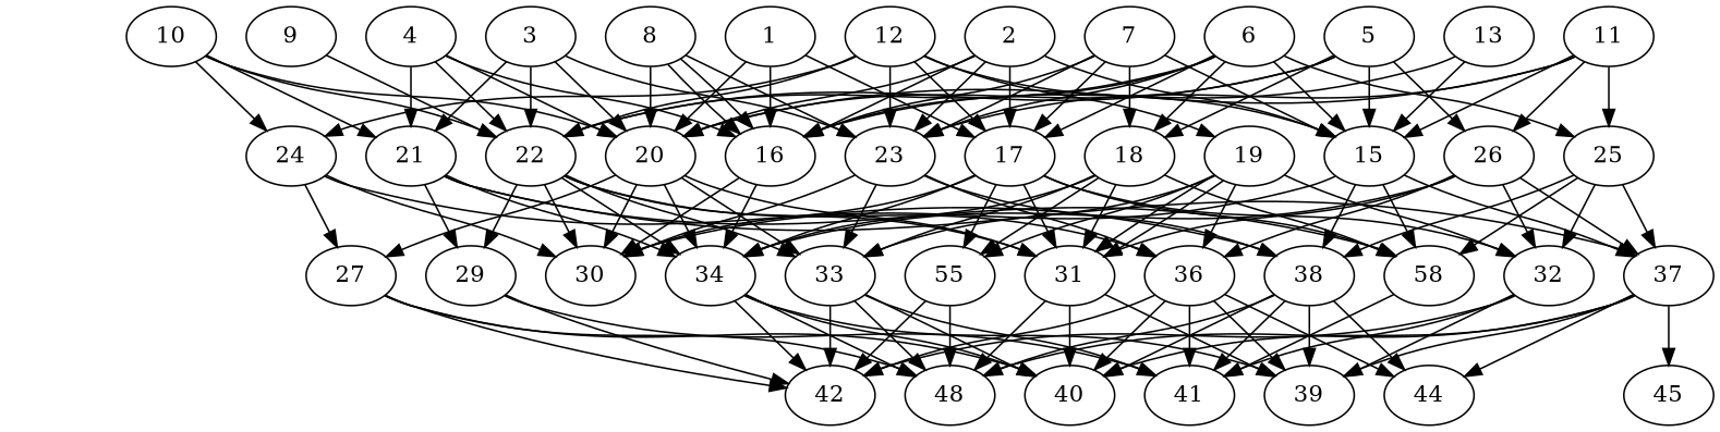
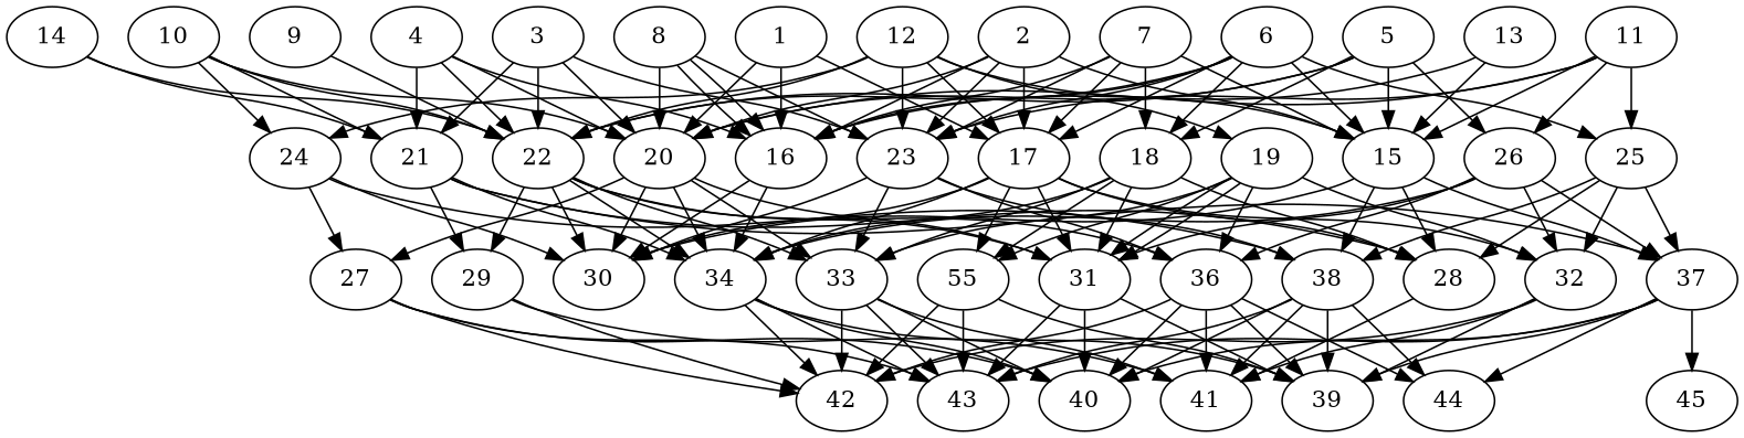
  digraph {
    node [alpha=0.14]
    1 [alpha=0.04 expect_size=7386112]
    16 [alpha=0.04 expect_size=46814208]
    17 [expect_size=6939648]
    20 [expect_size=43890688]
    30 [alpha=0.09 expect_size=26350592]
    34 [alpha=0.06 expect_size=9059328]
-   28 [alpha=0.09 expect_size=43824128 label=58]
+   28 [alpha=0.09 expect_size=43824128]
    31 [alpha=0.06 expect_size=12280832]
    32 [alpha=0.07 expect_size=13550592]
    n10 [alpha=0.12 expect_size=46878720 label=55]
    33 [alpha=0.01 expect_size=14713856]
    27 [alpha=0.08 expect_size=10166272]
    40 [alpha=0.08 expect_size=50608128]
-   43 [alpha=0.15 expect_size=6524928 label=48]
+   43 [alpha=0.15 expect_size=6524928]
    39 [alpha=0.05 expect_size=27200512]
    42 [expect_size=38343680]
    41 [alpha=0.15 expect_size=23900160]
    2 [alpha=0.11 expect_size=36983808]
    15 [alpha=0.08 expect_size=9815040]
    23 [alpha=0.18 expect_size=9449472]
    37 [alpha=0.01 expect_size=35675136]
    38 [alpha=0.19 expect_size=7101440]
    36 [alpha=0.16 expect_size=27588608]
    44 [alpha=0.15 expect_size=8836096]
    45 [alpha=0.06 expect_size=21906432]
    3 [alpha=0.16 expect_size=45714432]
    21 [alpha=0.01 expect_size=18688000]
    22 [alpha=0.00 expect_size=30825472]
    29 [alpha=0.10 expect_size=6429696]
    4 [alpha=0.12 expect_size=8349696]
    5 [alpha=0.16 expect_size=46216192]
    18 [alpha=0.04 expect_size=37117952]
    26 [alpha=0.03 expect_size=48966656]
    6 [alpha=0.03 expect_size=42543104]
    25 [alpha=0.12 expect_size=30090240]
    7 [alpha=0.13 expect_size=35577856]
    8 [expect_size=43389952]
    9 [alpha=0.09 expect_size=7063552]
    10 [alpha=0.09 expect_size=46190592]
    24 [alpha=0.16 expect_size=51127296]
    11 [alpha=0.05 expect_size=49323008]
    12 [alpha=0.11 expect_size=12200960]
    19 [alpha=0.08 expect_size=23043072]
    13 [alpha=0.18 expect_size=38448128]
+   14 [alpha=0.11 expect_size=29059072]
    1 -> 16
    1 -> 17
    1 -> 20
    16 -> 30
    16 -> 34
    17 -> 30
    17 -> 34
    17 -> 28
    17 -> 31
    17 -> 32
    17 -> n10
    20 -> 30
    20 -> 34
    20 -> 31
    20 -> 33
    20 -> 27
    34 -> 40
    34 -> 43
    34 -> 39
    34 -> 42
    28 -> 41
    31 -> 40
    31 -> 43
    31 -> 39
    32 -> 39
    32 -> 42
    32 -> 41
    n10 -> 43
+   n10 -> 39
    n10 -> 42
    33 -> 40
    33 -> 43
    33 -> 42
    33 -> 41
    27 -> 40
    27 -> 43
    27 -> 42
    2 -> 16
    2 -> 17
    2 -> 20
    2 -> 15
    2 -> 23
    15 -> 30
    15 -> 28
    15 -> 37
    15 -> 38
    23 -> 30
    23 -> 33
    23 -> 38
    23 -> 36
    37 -> 40
    37 -> 43
    37 -> 39
    37 -> 44
    37 -> 45
    38 -> 40
    38 -> 43
    38 -> 39
    38 -> 41
    38 -> 44
    36 -> 40
    36 -> 39
    36 -> 42
    36 -> 41
    36 -> 44
    3 -> 20
    3 -> 23
    3 -> 21
    3 -> 22
    21 -> 34
    21 -> 28
    21 -> 37
    21 -> 29
    22 -> 30
    22 -> 34
    22 -> 31
    22 -> 33
    22 -> 36
    22 -> 29
    29 -> 42
    29 -> 41
    4 -> 16
    4 -> 20
    4 -> 21
    4 -> 22
    5 -> 20
    5 -> 15
    5 -> 22
    5 -> 18
    5 -> 26
    18 -> 34
    18 -> 28
    18 -> 31
    18 -> n10
    18 -> 33
    26 -> 34
    26 -> 31
    26 -> 32
    26 -> 37
    26 -> 36
    6 -> 16
    6 -> 17
    6 -> 15
    6 -> 23
    6 -> 22
    6 -> 18
    6 -> 25
    25 -> 28
    25 -> 32
    25 -> 37
    25 -> 38
    7 -> 16
    7 -> 17
    7 -> 15
    7 -> 23
    7 -> 18
    8 -> 16
    8 -> 16
    8 -> 20
    8 -> 23
    9 -> 22
    10 -> 20
    10 -> 21
    10 -> 22
    10 -> 24
    24 -> 30
    24 -> 27
    24 -> 38
    11 -> 20
    11 -> 15
    11 -> 23
    11 -> 26
    11 -> 25
    12 -> 17
    12 -> 15
    12 -> 23
    12 -> 22
    12 -> 24
    12 -> 19
    19 -> 31
    19 -> 31
    19 -> 32
    19 -> n10
    19 -> 33
    19 -> 36
    13 -> 16
    13 -> 15
+   14 -> 21
+   14 -> 22
  }
